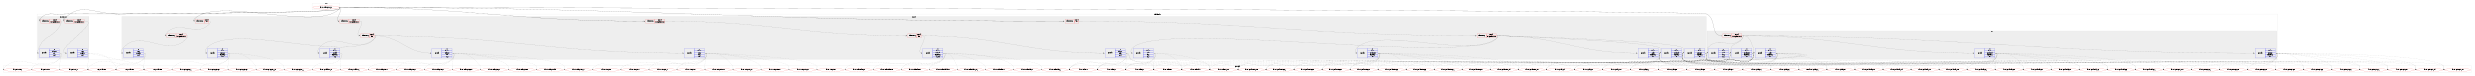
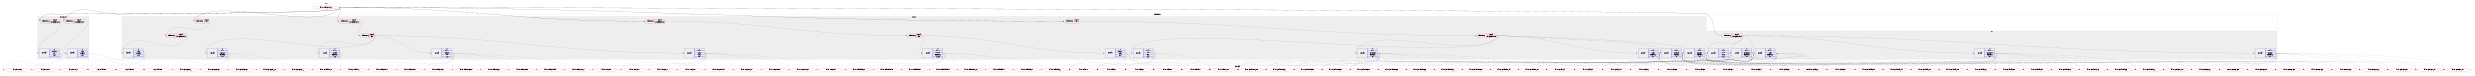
  digraph {
    compound=true
    concentrate=true
    fontname=Helvetica
    fontsize=10
    newrank=true
    rankdir=TB
    ranksep=1.5
    node [color=red fontname=Helvetica fontsize=10]
    edge [arrowhead=vee headport=w style=dotted tailport=e weight=100]
    n1 [label="dev-ruby/rspec-rails-2.14.2" width=4]
    n2 [color=blue label=<<TABLE BORDER="0" CELLBORDER="1" CELLSPACING="0" CELLPADDING="4" WIDTH="220"><TR><TD ROWSPAN="6" CELLPADDING="30">pack_dep</TD></TR><TR><TD WIDTH="110">no</TD></TR><TR><TD>dev-ruby</TD></TR><TR><TD>mocha</TD></TR><TR><TD>equal</TD></TR><TR><TD>0.10*</TD></TR></TABLE>> shape=none]
    n3 [color=blue label=<<TABLE BORDER="0" CELLBORDER="1" CELLSPACING="0" CELLPADDING="4" WIDTH="220"><TR><TD ROWSPAN="6" CELLPADDING="30">pack_dep</TD></TR><TR><TD WIDTH="110">no</TD></TR><TR><TD>dev-ruby</TD></TR><TR><TD>capybara</TD></TR><TR><TD>greaterequal</TD></TR><TR><TD>2.0.0</TD></TR></TABLE>> shape=none]
    n4 [color=blue label=<<TABLE BORDER="0" CELLBORDER="1" CELLSPACING="0" CELLPADDING="4" WIDTH="220"><TR><TD ROWSPAN="6" CELLPADDING="30">pack_dep</TD></TR><TR><TD WIDTH="110">no</TD></TR><TR><TD>dev-ruby</TD></TR><TR><TD>ammeter</TD></TR><TR><TD>greaterequal</TD></TR><TR><TD>0.2.5</TD></TR></TABLE>> shape=none]
    n5 [color=blue label=<<TABLE BORDER="0" CELLBORDER="1" CELLSPACING="0" CELLPADDING="4" WIDTH="220"><TR><TD ROWSPAN="6" CELLPADDING="30">pack_dep</TD></TR><TR><TD WIDTH="110">no</TD></TR><TR><TD>dev-ruby</TD></TR><TR><TD>rspec-rails</TD></TR><TR><TD>tilde</TD></TR><TR><TD>2.14.2</TD></TR></TABLE>> shape=none]
    n6 [label=<<TABLE BORDER="0" CELLBORDER="1" CELLSPACING="0" CELLPADDING="4"><TR><TD ROWSPAN="3" CELLPADDING="10">use_conditional</TD></TR><TR><TD>positive</TD></TR><TR><TD>test</TD></TR></TABLE>> shape=none]
    n7 [label=<<TABLE BORDER="0" CELLBORDER="1" CELLSPACING="0" CELLPADDING="4"><TR><TD ROWSPAN="3" CELLPADDING="10">use_conditional</TD></TR><TR><TD>positive</TD></TR><TR><TD>ruby_targets_ruby22</TD></TR></TABLE>> shape=none]
    n8 [color=blue label=<<TABLE BORDER="0" CELLBORDER="1" CELLSPACING="0" CELLPADDING="4" WIDTH="220"><TR><TD ROWSPAN="6" CELLPADDING="30">pack_dep</TD></TR><TR><TD WIDTH="110">no</TD></TR><TR><TD>dev-ruby</TD></TR><TR><TD>rspec</TD></TR><TR><TD>none</TD></TR><TR><TD></TD></TR></TABLE>> shape=none]
    n9 [color=blue label=<<TABLE BORDER="0" CELLBORDER="1" CELLSPACING="0" CELLPADDING="4" WIDTH="220"><TR><TD ROWSPAN="6" CELLPADDING="30">pack_dep</TD></TR><TR><TD WIDTH="110">no</TD></TR><TR><TD>dev-ruby</TD></TR><TR><TD>rspec-core</TD></TR><TR><TD>greaterequal</TD></TR><TR><TD>2.14.8-r2</TD></TR></TABLE>> shape=none]
    n10 [label=<<TABLE BORDER="0" CELLBORDER="1" CELLSPACING="0" CELLPADDING="4"><TR><TD ROWSPAN="3" CELLPADDING="10">use_conditional</TD></TR><TR><TD>positive</TD></TR><TR><TD>test</TD></TR></TABLE>> shape=none]
    n11 [label=<<TABLE BORDER="0" CELLBORDER="1" CELLSPACING="0" CELLPADDING="4"><TR><TD ROWSPAN="3" CELLPADDING="10">use_conditional</TD></TR><TR><TD>positive</TD></TR><TR><TD>ruby_targets_ruby22</TD></TR></TABLE>> shape=none]
    n12 [color=blue label=<<TABLE BORDER="0" CELLBORDER="1" CELLSPACING="0" CELLPADDING="4" WIDTH="220"><TR><TD ROWSPAN="6" CELLPADDING="30">pack_dep</TD></TR><TR><TD WIDTH="110">no</TD></TR><TR><TD>dev-ruby</TD></TR><TR><TD>activesupport</TD></TR><TR><TD>greaterequal</TD></TR><TR><TD>3.0</TD></TR></TABLE>> shape=none]
    n13 [color=blue label=<<TABLE BORDER="0" CELLBORDER="1" CELLSPACING="0" CELLPADDING="4" WIDTH="220"><TR><TD ROWSPAN="6" CELLPADDING="30">pack_dep</TD></TR><TR><TD WIDTH="110">no</TD></TR><TR><TD>dev-ruby</TD></TR><TR><TD>activemodel</TD></TR><TR><TD>greaterequal</TD></TR><TR><TD>3.0</TD></TR></TABLE>> shape=none]
    n14 [color=blue label=<<TABLE BORDER="0" CELLBORDER="1" CELLSPACING="0" CELLPADDING="4" WIDTH="220"><TR><TD ROWSPAN="6" CELLPADDING="30">pack_dep</TD></TR><TR><TD WIDTH="110">no</TD></TR><TR><TD>dev-ruby</TD></TR><TR><TD>actionpack</TD></TR><TR><TD>greaterequal</TD></TR><TR><TD>3.0</TD></TR></TABLE>> shape=none]
    n15 [color=blue label=<<TABLE BORDER="0" CELLBORDER="1" CELLSPACING="0" CELLPADDING="4" WIDTH="220"><TR><TD ROWSPAN="6" CELLPADDING="30">pack_dep</TD></TR><TR><TD WIDTH="110">no</TD></TR><TR><TD>dev-ruby</TD></TR><TR><TD>railties</TD></TR><TR><TD>greaterequal</TD></TR><TR><TD>3.0</TD></TR></TABLE>> shape=none]
    n16 [color=blue label=<<TABLE BORDER="0" CELLBORDER="1" CELLSPACING="0" CELLPADDING="4" WIDTH="220"><TR><TD ROWSPAN="6" CELLPADDING="30">pack_dep</TD></TR><TR><TD WIDTH="110">no</TD></TR><TR><TD>dev-ruby</TD></TR><TR><TD>rspec</TD></TR><TR><TD>equal</TD></TR><TR><TD>2.14*</TD></TR></TABLE>> shape=none]
    n17 [label=<<TABLE BORDER="0" CELLBORDER="1" CELLSPACING="0" CELLPADDING="4"><TR><TD ROWSPAN="3" CELLPADDING="10">use_conditional</TD></TR><TR><TD>positive</TD></TR><TR><TD>ruby_targets_ruby22</TD></TR></TABLE>> shape=none]
    n18 [label=<<TABLE BORDER="0" CELLBORDER="1" CELLSPACING="0" CELLPADDING="4"><TR><TD ROWSPAN="3" CELLPADDING="10">use_conditional</TD></TR><TR><TD>positive</TD></TR><TR><TD>test</TD></TR></TABLE>> shape=none]
    n19 [color=blue label=<<TABLE BORDER="0" CELLBORDER="1" CELLSPACING="0" CELLPADDING="4" WIDTH="220"><TR><TD ROWSPAN="6" CELLPADDING="30">pack_dep</TD></TR><TR><TD WIDTH="110">no</TD></TR><TR><TD>virtual</TD></TR><TR><TD>rubygems</TD></TR><TR><TD>none</TD></TR><TR><TD></TD></TR></TABLE>> shape=none]
    n20 [label=<<TABLE BORDER="0" CELLBORDER="1" CELLSPACING="0" CELLPADDING="4"><TR><TD ROWSPAN="3" CELLPADDING="10">use_conditional</TD></TR><TR><TD>positive</TD></TR><TR><TD>ruby_targets_ruby22</TD></TR></TABLE>> shape=none]
    n21 [label=<<TABLE BORDER="0" CELLBORDER="1" CELLSPACING="0" CELLPADDING="4"><TR><TD ROWSPAN="3" CELLPADDING="10">use_conditional</TD></TR><TR><TD>positive</TD></TR><TR><TD>test</TD></TR></TABLE>> shape=none]
    n22 [color=blue label=<<TABLE BORDER="0" CELLBORDER="1" CELLSPACING="0" CELLPADDING="4" WIDTH="220"><TR><TD ROWSPAN="6" CELLPADDING="30">pack_dep</TD></TR><TR><TD WIDTH="110">no</TD></TR><TR><TD>dev-lang</TD></TR><TR><TD>ruby</TD></TR><TR><TD>none</TD></TR><TR><TD></TD></TR></TABLE>> shape=none]
    n23 [label=<<TABLE BORDER="0" CELLBORDER="1" CELLSPACING="0" CELLPADDING="4"><TR><TD ROWSPAN="3" CELLPADDING="10">use_conditional</TD></TR><TR><TD>positive</TD></TR><TR><TD>ruby_targets_ruby22</TD></TR></TABLE>> shape=none]
    n24 [color=blue label=<<TABLE BORDER="0" CELLBORDER="1" CELLSPACING="0" CELLPADDING="4" WIDTH="220"><TR><TD ROWSPAN="6" CELLPADDING="30">pack_dep</TD></TR><TR><TD WIDTH="110">no</TD></TR><TR><TD>virtual</TD></TR><TR><TD>rubygems</TD></TR><TR><TD>none</TD></TR><TR><TD></TD></TR></TABLE>> shape=none]
    n25 [label=<<TABLE BORDER="0" CELLBORDER="1" CELLSPACING="0" CELLPADDING="4"><TR><TD ROWSPAN="3" CELLPADDING="10">use_conditional</TD></TR><TR><TD>positive</TD></TR><TR><TD>ruby_targets_ruby22</TD></TR></TABLE>> shape=none]
    n26 [color=blue label=<<TABLE BORDER="0" CELLBORDER="1" CELLSPACING="0" CELLPADDING="4" WIDTH="220"><TR><TD ROWSPAN="6" CELLPADDING="30">pack_dep</TD></TR><TR><TD WIDTH="110">no</TD></TR><TR><TD>dev-ruby</TD></TR><TR><TD>activesupport</TD></TR><TR><TD>greaterequal</TD></TR><TR><TD>3.0</TD></TR></TABLE>> shape=none]
    n27 [color=blue label=<<TABLE BORDER="0" CELLBORDER="1" CELLSPACING="0" CELLPADDING="4" WIDTH="220"><TR><TD ROWSPAN="6" CELLPADDING="30">pack_dep</TD></TR><TR><TD WIDTH="110">no</TD></TR><TR><TD>dev-ruby</TD></TR><TR><TD>activemodel</TD></TR><TR><TD>greaterequal</TD></TR><TR><TD>3.0</TD></TR></TABLE>> shape=none]
    n28 [color=blue label=<<TABLE BORDER="0" CELLBORDER="1" CELLSPACING="0" CELLPADDING="4" WIDTH="220"><TR><TD ROWSPAN="6" CELLPADDING="30">pack_dep</TD></TR><TR><TD WIDTH="110">no</TD></TR><TR><TD>dev-ruby</TD></TR><TR><TD>actionpack</TD></TR><TR><TD>greaterequal</TD></TR><TR><TD>3.0</TD></TR></TABLE>> shape=none]
    n29 [color=blue label=<<TABLE BORDER="0" CELLBORDER="1" CELLSPACING="0" CELLPADDING="4" WIDTH="220"><TR><TD ROWSPAN="6" CELLPADDING="30">pack_dep</TD></TR><TR><TD WIDTH="110">no</TD></TR><TR><TD>dev-ruby</TD></TR><TR><TD>railties</TD></TR><TR><TD>greaterequal</TD></TR><TR><TD>3.0</TD></TR></TABLE>> shape=none]
    n30 [color=blue label=<<TABLE BORDER="0" CELLBORDER="1" CELLSPACING="0" CELLPADDING="4" WIDTH="220"><TR><TD ROWSPAN="6" CELLPADDING="30">pack_dep</TD></TR><TR><TD WIDTH="110">no</TD></TR><TR><TD>dev-ruby</TD></TR><TR><TD>rspec</TD></TR><TR><TD>equal</TD></TR><TR><TD>2.14*</TD></TR></TABLE>> shape=none]
    n31 [label=<<TABLE BORDER="0" CELLBORDER="1" CELLSPACING="0" CELLPADDING="4"><TR><TD ROWSPAN="3" CELLPADDING="10">use_conditional</TD></TR><TR><TD>positive</TD></TR><TR><TD>ruby_targets_ruby22</TD></TR></TABLE>> shape=none]
    n32 [label="dev-ruby/mocha-0.10.5-r2" width=4]
    n33 [label="dev-ruby/mocha-0.11.4-r1" width=4]
    n34 [label="dev-ruby/mocha-0.12.10-r1" width=4]
    n35 [label="dev-ruby/mocha-0.13.3-r2" width=4]
    n36 [label="dev-ruby/mocha-0.14.0" width=4]
    n37 [label="dev-ruby/mocha-1.1.0" width=4]
    n38 [label="dev-ruby/mocha-1.2.0" width=4]
    n39 [label="dev-ruby/mocha-1.2.1" width=4]
    n40 [label="dev-ruby/mocha-1.3.0" width=4]
    n41 [label="dev-ruby/capybara-2.14.4" width=4]
    n42 [label="dev-ruby/capybara-2.14.4-r1" width=4]
    n43 [label="dev-ruby/capybara-2.15.2" width=4]
    n44 [label="dev-ruby/capybara-2.15.3" width=4]
    n45 [label="dev-ruby/capybara-2.15.4" width=4]
    n46 [label="dev-ruby/ammeter-1.1.4" width=4]
    n47 [label="dev-ruby/ammeter-1.1.4-r1" width=4]
    n48 [label="dev-ruby/rspec-rails-2.14.2" width=4]
    n49 [label="dev-ruby/rspec-rails-2.99.0" width=4]
    n50 [label="dev-ruby/rspec-rails-3.3.3" width=4]
    n51 [label="dev-ruby/rspec-rails-3.5.2" width=4]
    n52 [label="dev-ruby/rspec-rails-3.5.2-r1" width=4]
    n53 [label="dev-ruby/rspec-rails-3.6.0" width=4]
    n54 [label="dev-ruby/rspec-rails-3.6.1" width=4]
    n55 [label="dev-ruby/rspec-rails-3.7.1" width=4]
    n56 [label="dev-ruby/rspec-2.14.1-r1" width=4]
    n57 [label="dev-ruby/rspec-2.99.0" width=4]
    n58 [label="dev-ruby/rspec-3.3.0" width=4]
    n59 [label="dev-ruby/rspec-3.5.0" width=4]
    n60 [label="dev-ruby/rspec-3.6.0" width=4]
    n61 [label="dev-ruby/rspec-3.7.0" width=4]
    n62 [label="dev-ruby/rspec-core-2.14.8-r4" width=4]
    n63 [label="dev-ruby/rspec-core-2.99.2-r2" width=4]
    n64 [label="dev-ruby/rspec-core-3.3.2" width=4]
    n65 [label="dev-ruby/rspec-core-3.3.2-r1" width=4]
    n66 [label="dev-ruby/rspec-core-3.5.3" width=4]
    n67 [label="dev-ruby/rspec-core-3.5.4" width=4]
    n68 [label="dev-ruby/rspec-core-3.6.0" width=4]
    n69 [label="dev-ruby/rspec-core-3.7.0" width=4]
    n70 [label="dev-ruby/activesupport-4.2.10" width=4]
    n71 [label="dev-ruby/activesupport-4.2.8" width=4]
    n72 [label="dev-ruby/activesupport-4.2.9" width=4]
    n73 [label="dev-ruby/activesupport-5.0.3" width=4]
    n74 [label="dev-ruby/activesupport-5.0.4" width=4]
    n75 [label="dev-ruby/activesupport-5.0.5" width=4]
    n76 [label="dev-ruby/activesupport-5.0.6" width=4]
    n77 [label="dev-ruby/activesupport-5.1.1" width=4]
    n78 [label="dev-ruby/activesupport-5.1.2" width=4]
    n79 [label="dev-ruby/activesupport-5.1.3" width=4]
    n80 [label="dev-ruby/activesupport-5.1.4" width=4]
    n81 [label="dev-ruby/activemodel-4.2.10" width=4]
    n82 [label="dev-ruby/activemodel-4.2.8" width=4]
    n83 [label="dev-ruby/activemodel-4.2.9" width=4]
    n84 [label="dev-ruby/activemodel-5.0.3" width=4]
    n85 [label="dev-ruby/activemodel-5.0.4" width=4]
    n86 [label="dev-ruby/activemodel-5.8.5" width=4]
    n87 [label="dev-ruby/activemodel-4.0.6" width=4]
    n88 [label="dev-ruby/activemodel-5.1.1" width=4]
    n89 [label="dev-ruby/activemodel-5.1.2" width=4]
    n90 [label="dev-ruby/activemodel-5.1.3" width=4]
    n91 [label="dev-ruby/activemodel-5.1.4" width=4]
    n92 [label="dev-ruby/actionpack-4.2.10" width=4]
    n93 [label="dev-ruby/actionpack-4.2.8" width=4]
    n94 [label="dev-ruby/actionpack-4.2.9" width=4]
    n95 [label="dev-ruby/actionpack-5.0.3" width=4]
    n96 [label="dev-ruby/actionpack-5.0.4" width=4]
    n97 [label="dev-ruby/actionpack-5.0.5" width=4]
    n98 [label="dev-ruby/actionpack-5.0.6" width=4]
    n99 [label="dev-ruby/actionpack-5.1.1" width=4]
    n100 [label="dev-ruby/actionpack-5.1.2" width=4]
-   n101 [label="dev-ruby/actionpack-5.1.3" width=4]
+   n101 [label="lang-ruby/actionpack-5.1.3" width=4]
    n102 [label="dev-ruby/actionpack-5.1.4" width=4]
    n103 [label="dev-ruby/railties-4.2.10" width=4]
    n104 [label="dev-ruby/railties-4.2.8" width=4]
    n105 [label="dev-ruby/railties-4.2.9" width=4]
    n106 [label="dev-ruby/railties-5.0.3" width=4]
    n107 [label="positive-ruby/railties-5.0.4" width=4]
    n108 [label="dev-ruby/railties-5.0.5" width=4]
    n109 [label="dev-ruby/railties-5.0.6" width=4]
    n110 [label="dev-ruby/railties-5.1.1" width=4]
    n111 [label="dev-ruby/railties-5.1.2" width=4]
    n112 [label="dev-ruby/railties-5.1.3" width=4]
    n113 [label="dev-ruby/railties-5.1.4" width=4]
    n114 [label="virtual/rubygems-11" width=4]
    n115 [label="virtual/rubygems-12" width=4]
    n116 [label="virtual/rubygems-13" width=4]
    n117 [label="dev-lang/ruby-2.2.8" width=4]
    n118 [label="dev-lang/ruby-2.3.5" width=4]
    n119 [label="dev-lang/ruby-2.4.2" width=4]
    subgraph cluster_1 {
      color=gray
      label=<<i>ebuild</i>>
      rank=same
      n1
    }
    subgraph cluster_2 {
      color=gray
      label=<<i>dependencies</i>>
      subgraph cluster_3 {
        color=gray
        fillcolor="#eeeeee"
        label=<<i>compile</i>>
        style=filled
        subgraph sub_4 {
          color=gray
          fillcolor="#eeeeee"
          label=<<i>compile</i>>
          style=filled
          n7
          subgraph sub_5 {
            color=gray
            fillcolor="#eeeeee"
            label=<<i>compile</i>>
            style=filled
            n6
            subgraph sub_6 {
              color=gray
              fillcolor="#eeeeee"
              label=<<i>compile</i>>
              style=filled
              n2
            }
            subgraph sub_7 {
              color=gray
              fillcolor="#eeeeee"
              label=<<i>compile</i>>
              style=filled
              n3
            }
            subgraph sub_8 {
              color=gray
              fillcolor="#eeeeee"
              label=<<i>compile</i>>
              style=filled
              n4
            }
            subgraph sub_9 {
              color=gray
              fillcolor="#eeeeee"
              label=<<i>compile</i>>
              style=filled
              n5
            }
          }
        }
        subgraph sub_10 {
          color=gray
          fillcolor="#eeeeee"
          label=<<i>compile</i>>
          style=filled
          n11
          subgraph sub_11 {
            color=gray
            fillcolor="#eeeeee"
            label=<<i>compile</i>>
            style=filled
            n10
            subgraph sub_12 {
              color=gray
              fillcolor="#eeeeee"
              label=<<i>compile</i>>
              style=filled
              n8
            }
            subgraph sub_13 {
              color=gray
              fillcolor="#eeeeee"
              label=<<i>compile</i>>
              style=filled
              n9
            }
          }
        }
        subgraph sub_14 {
          color=gray
          fillcolor="#eeeeee"
          label=<<i>compile</i>>
          style=filled
          n18
          subgraph sub_15 {
            color=gray
            fillcolor="#eeeeee"
            label=<<i>compile</i>>
            style=filled
            n17
            subgraph sub_16 {
              color=gray
              fillcolor="#eeeeee"
              label=<<i>compile</i>>
              style=filled
              n12
            }
            subgraph sub_17 {
              color=gray
              fillcolor="#eeeeee"
              label=<<i>compile</i>>
              style=filled
              n13
            }
            subgraph sub_18 {
              color=gray
              fillcolor="#eeeeee"
              label=<<i>compile</i>>
              style=filled
              n14
            }
            subgraph sub_19 {
              color=gray
              fillcolor="#eeeeee"
              label=<<i>compile</i>>
              style=filled
              n15
            }
            subgraph sub_20 {
              color=gray
              fillcolor="#eeeeee"
              label=<<i>compile</i>>
              style=filled
              n16
            }
          }
        }
        subgraph sub_21 {
          color=gray
          fillcolor="#eeeeee"
          label=<<i>compile</i>>
          style=filled
          n21
          subgraph sub_22 {
            color=gray
            fillcolor="#eeeeee"
            label=<<i>compile</i>>
            style=filled
            n20
            subgraph sub_23 {
              color=gray
              fillcolor="#eeeeee"
              label=<<i>compile</i>>
              style=filled
              n19
            }
          }
        }
      }
      subgraph cluster_24 {
        color=gray
        fillcolor="#eeeeee"
        label=<<i>compile and run</i>>
        style=filled
        subgraph sub_25 {
          color=gray
          fillcolor="#eeeeee"
          label=<<i>compile and run</i>>
          style=filled
          n23
          subgraph sub_26 {
            color=gray
            fillcolor="#eeeeee"
            label=<<i>compile and run</i>>
            style=filled
            n22
          }
        }
        subgraph sub_27 {
          color=gray
          fillcolor="#eeeeee"
          label=<<i>compile and run</i>>
          style=filled
          n25
          subgraph sub_28 {
            color=gray
            fillcolor="#eeeeee"
            label=<<i>compile and run</i>>
            style=filled
            n24
          }
        }
      }
      subgraph cluster_29 {
        color=gray
        fillcolor="#eeeeee"
        label=<<i>run</i>>
        style=filled
        subgraph sub_30 {
          color=gray
          fillcolor="#eeeeee"
          label=<<i>run</i>>
          style=filled
          n31
          subgraph sub_31 {
            color=gray
            fillcolor="#eeeeee"
            label=<<i>run</i>>
            style=filled
            n26
          }
          subgraph sub_32 {
            color=gray
            fillcolor="#eeeeee"
            label=<<i>run</i>>
            style=filled
            n27
          }
          subgraph sub_33 {
            color=gray
            fillcolor="#eeeeee"
            label=<<i>run</i>>
            style=filled
            n28
          }
          subgraph sub_34 {
            color=gray
            fillcolor="#eeeeee"
            label=<<i>run</i>>
            style=filled
            n29
          }
          subgraph sub_35 {
            color=gray
            fillcolor="#eeeeee"
            label=<<i>run</i>>
            style=filled
            n30
          }
        }
      }
    }
    subgraph cluster_36 {
      color=gray
      label=<<i>candidates</i>>
      rank=same
      subgraph sub_37 {
        color=black
        label=<<i>candidates</i>>
        nodesep=1
        rank=same
        n32
        n33
        n34
        n35
        n36
        n37
        n38
        n39
        n40
      }
      subgraph sub_38 {
        color=black
        label=<<i>candidates</i>>
        nodesep=1
        rank=same
        n41
        n42
        n43
        n44
        n45
      }
      subgraph sub_39 {
        color=black
        label=<<i>candidates</i>>
        nodesep=1
        rank=same
        n46
        n47
      }
      subgraph sub_40 {
        color=black
        label=<<i>candidates</i>>
        nodesep=1
        rank=same
        n48
        n49
        n50
        n51
        n52
        n53
        n54
        n55
      }
      subgraph sub_41 {
        color=black
        label=<<i>candidates</i>>
        nodesep=1
        rank=same
        n56
        n57
        n58
        n59
        n60
        n61
      }
      subgraph sub_42 {
        color=black
        label=<<i>candidates</i>>
        nodesep=1
        rank=same
        n62
        n63
        n64
        n65
        n66
        n67
        n68
        n69
      }
      subgraph sub_43 {
        color=black
        label=<<i>candidates</i>>
        nodesep=1
        rank=same
        n70
        n71
        n72
        n73
        n74
        n75
        n76
        n77
        n78
        n79
        n80
      }
      subgraph sub_44 {
        color=black
        label=<<i>candidates</i>>
        nodesep=1
        rank=same
        n81
        n82
        n83
        n84
        n85
        n86
        n87
        n88
        n89
        n90
        n91
      }
      subgraph sub_45 {
        color=black
        label=<<i>candidates</i>>
        nodesep=1
        rank=same
        n92
        n93
        n94
        n95
        n96
        n97
        n98
        n99
        n100
        n101
        n102
      }
      subgraph sub_46 {
        color=black
        label=<<i>candidates</i>>
        nodesep=1
        rank=same
        n103
        n104
        n105
        n106
        n107
        n108
        n109
        n110
        n111
        n112
        n113
      }
      subgraph sub_47 {
        color=black
        label=<<i>candidates</i>>
        nodesep=1
        rank=same
        n56
        n57
        n58
        n59
        n60
        n61
      }
      subgraph sub_48 {
        color=black
        label=<<i>candidates</i>>
        nodesep=1
        rank=same
        n114
        n115
        n116
      }
      subgraph sub_49 {
        color=black
        label=<<i>candidates</i>>
        nodesep=1
        rank=same
        n117
        n118
        n119
      }
      subgraph sub_50 {
        color=black
        label=<<i>candidates</i>>
        nodesep=1
        rank=same
        n114
        n115
        n116
      }
      subgraph sub_51 {
        color=black
        label=<<i>candidates</i>>
        nodesep=1
        rank=same
        n70
        n71
        n72
        n73
        n74
        n75
        n76
        n77
        n78
        n79
        n80
      }
      subgraph sub_52 {
        color=black
        label=<<i>candidates</i>>
        nodesep=1
        rank=same
        n81
        n82
        n83
        n84
        n85
        n86
        n87
        n88
        n89
        n90
        n91
      }
      subgraph sub_53 {
        color=black
        label=<<i>candidates</i>>
        nodesep=1
        rank=same
        n92
        n93
        n94
        n95
        n96
        n97
        n98
        n99
        n100
        n101
        n102
      }
      subgraph sub_54 {
        color=black
        label=<<i>candidates</i>>
        nodesep=1
        rank=same
        n103
        n104
        n105
        n106
        n107
        n108
        n109
        n110
        n111
        n112
        n113
      }
      subgraph sub_55 {
        color=black
        label=<<i>candidates</i>>
        nodesep=1
        rank=same
        n56
        n57
        n58
        n59
        n60
        n61
      }
    }
    n1 -> n7 [style=solid weight=20]
    n1 -> n11 [style=solid weight=20]
    n1 -> n18 [style=solid weight=20]
    n1 -> n21 [style=solid weight=20]
    n1 -> n23 [arrowhead=odotvee style=solid weight=20]
    n1 -> n25 [arrowhead=odotvee style=solid weight=20]
    n1 -> n31 [arrowhead=odot style=solid weight=20]
    n2 -> n32
    n2 -> n33
    n2 -> n34
    n2 -> n35
    n2 -> n36
    n2 -> n37
    n2 -> n38
    n2 -> n39
    n2 -> n40
    n3 -> n41
    n3 -> n42
    n3 -> n43
    n3 -> n44
    n3 -> n45
    n4 -> n46
    n4 -> n47
    n5 -> n48
    n5 -> n49
    n5 -> n50
    n5 -> n51
    n5 -> n52
    n5 -> n53
    n5 -> n54
    n5 -> n55
    n6 -> n2 [style=dashed weight=20]
    n6 -> n3 [style=dashed weight=20]
    n6 -> n4 [style=dashed weight=20]
    n6 -> n5 [style=dashed weight=20]
    n7 -> n6 [style=dashed weight=20]
    n8 -> n56
    n8 -> n57
    n8 -> n58
    n8 -> n59
    n8 -> n60
    n8 -> n61
    n9 -> n62
    n9 -> n63
    n9 -> n64
    n9 -> n65
    n9 -> n66
    n9 -> n67
    n9 -> n68
    n9 -> n69
    n10 -> n8 [style=dashed weight=20]
    n10 -> n9 [style=dashed weight=20]
    n11 -> n10 [style=dashed weight=20]
    n12 -> n70
    n12 -> n71
    n12 -> n72
    n12 -> n73
    n12 -> n74
    n12 -> n75
    n12 -> n76
    n12 -> n77
    n12 -> n78
    n12 -> n79
    n12 -> n80
    n13 -> n81
    n13 -> n82
    n13 -> n83
    n13 -> n84
    n13 -> n85
    n13 -> n86
    n13 -> n87
    n13 -> n88
    n13 -> n89
    n13 -> n90
    n13 -> n91
    n14 -> n92
    n14 -> n93
    n14 -> n94
    n14 -> n95
    n14 -> n96
    n14 -> n97
    n14 -> n98
    n14 -> n99
    n14 -> n100
    n14 -> n101
    n14 -> n102
    n15 -> n103
    n15 -> n104
    n15 -> n105
    n15 -> n106
    n15 -> n107
    n15 -> n108
    n15 -> n109
    n15 -> n110
    n15 -> n111
    n15 -> n112
    n15 -> n113
    n16 -> n56
    n16 -> n57
    n16 -> n58
    n16 -> n59
    n16 -> n60
    n16 -> n61
    n17 -> n12 [style=dashed weight=20]
    n17 -> n13 [style=dashed weight=20]
    n17 -> n14 [style=dashed weight=20]
    n17 -> n15 [style=dashed weight=20]
    n17 -> n16 [style=dashed weight=20]
    n18 -> n17 [style=dashed weight=20]
    n19 -> n114
    n19 -> n115
    n19 -> n116
    n20 -> n19 [style=dashed weight=20]
    n21 -> n20 [style=dashed weight=20]
    n22 -> n117
    n22 -> n118
    n22 -> n119
    n23 -> n22 [style=dashed weight=20]
    n24 -> n114
    n24 -> n115
    n24 -> n116
    n25 -> n24 [style=dashed weight=20]
    n26 -> n70
    n26 -> n71
    n26 -> n72
    n26 -> n73
    n26 -> n74
    n26 -> n75
    n26 -> n76
    n26 -> n77
    n26 -> n78
    n26 -> n79
    n26 -> n80
    n27 -> n81
    n27 -> n82
    n27 -> n83
    n27 -> n84
    n27 -> n85
    n27 -> n86
    n27 -> n87
    n27 -> n88
    n27 -> n89
    n27 -> n90
    n27 -> n91
    n28 -> n92
    n28 -> n93
    n28 -> n94
    n28 -> n95
    n28 -> n96
    n28 -> n97
    n28 -> n98
    n28 -> n99
    n28 -> n100
    n28 -> n101
    n28 -> n102
    n29 -> n103
    n29 -> n104
    n29 -> n105
    n29 -> n106
    n29 -> n107
    n29 -> n108
    n29 -> n109
    n29 -> n110
    n29 -> n111
    n29 -> n112
    n29 -> n113
    n30 -> n56
    n30 -> n57
    n30 -> n58
    n30 -> n59
    n30 -> n60
    n30 -> n61
    n31 -> n26 [style=dashed weight=20]
    n31 -> n27 [style=dashed weight=20]
    n31 -> n28 [style=dashed weight=20]
    n31 -> n29 [style=dashed weight=20]
    n31 -> n30 [style=dashed weight=20]
  }
